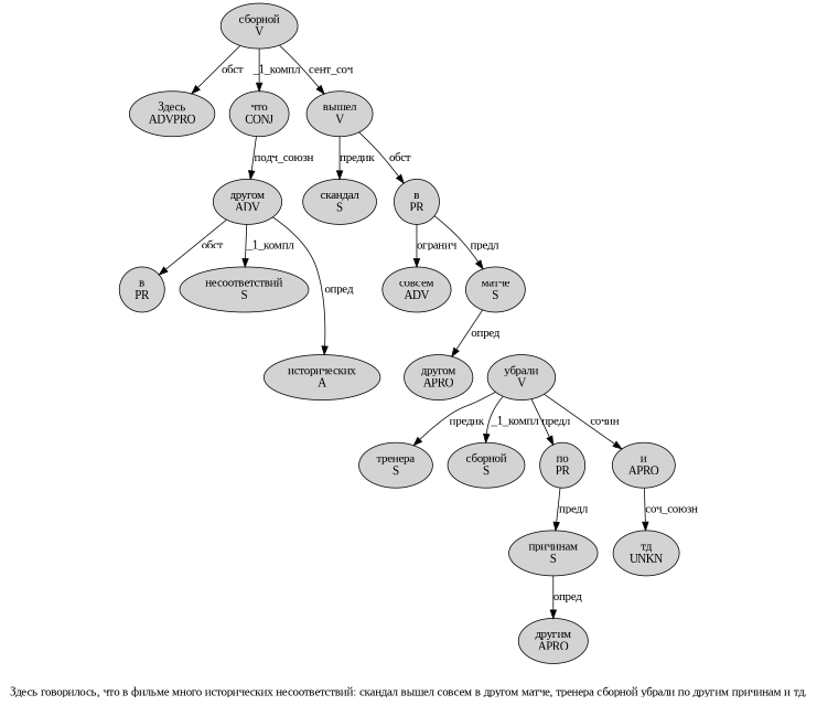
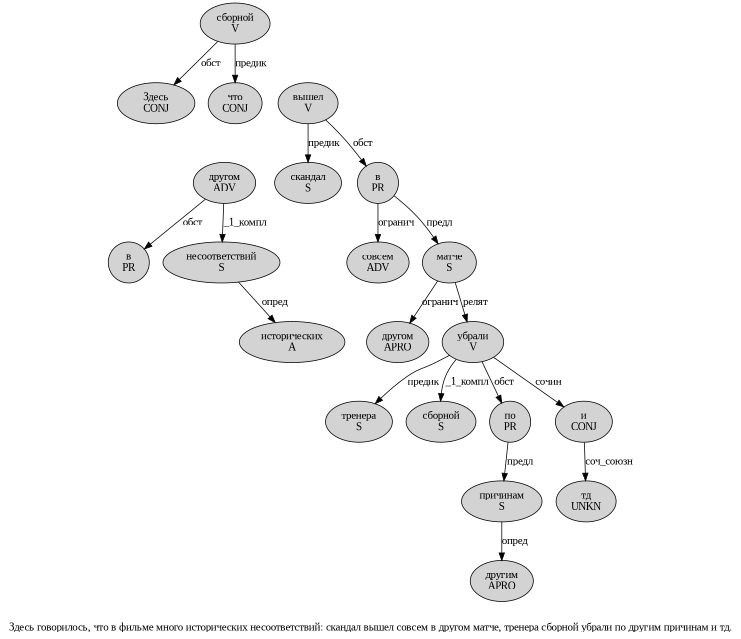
  digraph {
    fontname="Liberation Serif"
    label="Здесь говорилось, что в фильме много исторических несоответствий: скандал вышел совсем в другом матче, тренера сборной убрали по другим причинам и тд."
    node [fillcolor=lightgray fontname="Liberation Serif" penwidth=1 shape=ellipse style=filled]
    edge [fontname="Liberation Serif"]
-   n1 [label="Здесь\nADVPRO"]
+   n1 [label="Здесь\nCONJ"]
    n2 [label="сборной\nV"]
    n3 [label="что\nCONJ"]
    n4 [label="вышел\nV"]
    n5 [label="другом\nADV"]
    n6 [label="скандал\nS"]
    n7 [label="в\nPR"]
    n8 [label="в\nPR"]
    n9 [label="несоответствий\nS"]
    n10 [label="исторических\nA"]
    n11 [label="совсем\nADV"]
    n12 [label="матче\nS"]
    n13 [label="другом\nAPRO"]
    n14 [label="убрали\nV"]
    n15 [label="тренера\nS"]
    n16 [label="сборной\nS"]
    n17 [label="по\nPR"]
-   n18 [label="и\nAPRO"]
+   n18 [label="и\nCONJ"]
    n19 [label="причинам\nS"]
    n20 [label="тд\nUNKN"]
    n21 [label="другим\nAPRO"]
    n2 -> n1 [label="обст"]
-   n2 -> n3 [label="_1_компл"]
-   n2 -> n4 [label="сент_соч"]
-   n3 -> n5 [label="подч_союзн"]
+   n2 -> n3 [label="предик"]
    n4 -> n6 [label="предик"]
    n4 -> n7 [label="обст"]
    n5 -> n8 [label="обст"]
    n5 -> n9 [label="_1_компл"]
    n7 -> n11 [label="огранич"]
    n7 -> n12 [label="предл"]
-   n5 -> n10 [label="опред"]
-   n12 -> n13 [label="опред"]
+   n9 -> n10 [label="опред"]
+   n12 -> n13 [label="огранич"]
+   n12 -> n14 [label="релят"]
    n14 -> n15 [label="предик"]
    n14 -> n16 [label="_1_компл"]
-   n14 -> n17 [label="предл"]
+   n14 -> n17 [label="обст"]
    n14 -> n18 [label="сочин"]
    n17 -> n19 [label="предл"]
    n18 -> n20 [label="соч_союзн"]
    n19 -> n21 [label="опред"]
  }
